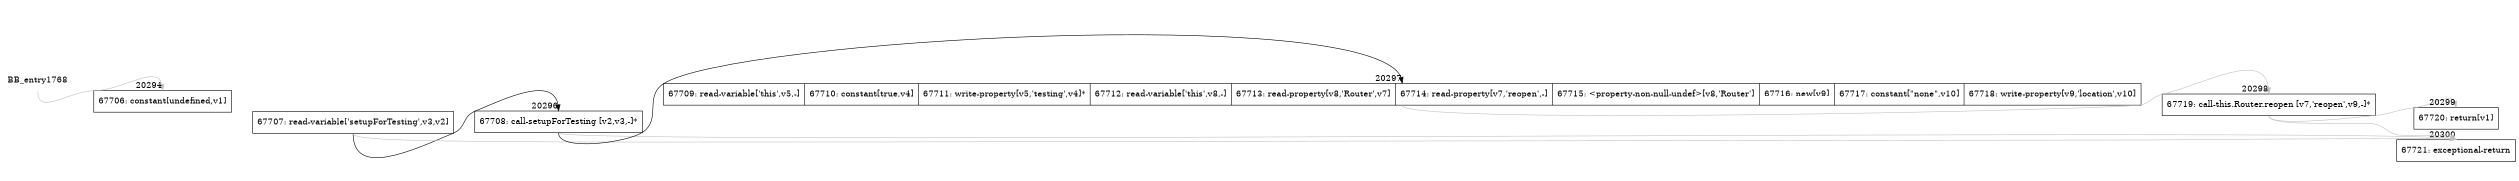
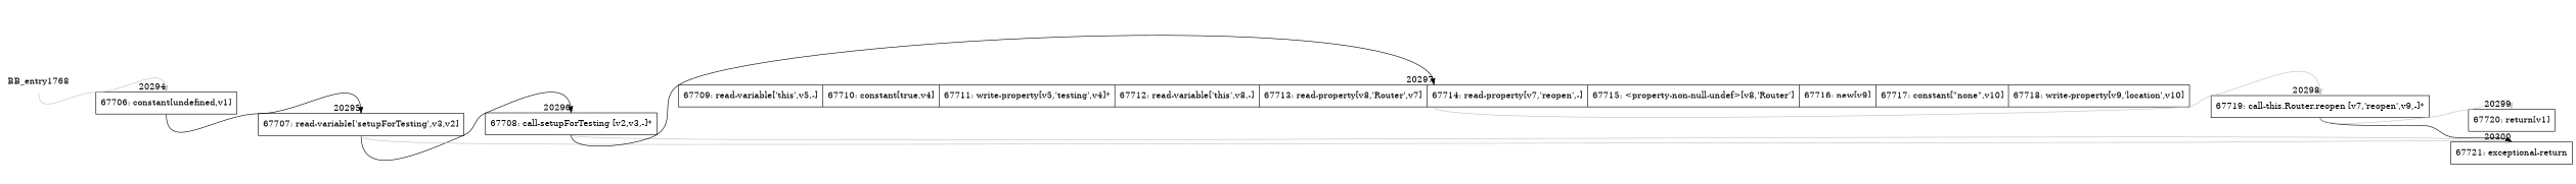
  digraph {
    rankdir=LR
    node [shape=record]
    edge [color=gray headport=n tailport=s]
    BB_entry1768 [shape=none]
    n2 [label="{67706: constant[undefined,v1]}"]
    n3 [label="{67707: read-variable['setupForTesting',v3,v2]}"]
    n4 [label="{67708: call-setupForTesting [v2,v3,-]*}"]
    n5 [label="{67721: exceptional-return}"]
    n6 [label="{67709: read-variable['this',v5,-]|67710: constant[true,v4]|67711: write-property[v5,'testing',v4]*|67712: read-variable['this',v8,-]|67713: read-property[v8,'Router',v7]|67714: read-property[v7,'reopen',-]|67715: \<property-non-null-undef\>[v8,'Router']|67716: new[v9]|67717: constant[\"none\",v10]|67718: write-property[v9,'location',v10]}"]
    n7 [label="{67719: call-this.Router.reopen [v7,'reopen',v9,-]*}"]
    n8 [label="{67720: return[v1]}"]
    BB_entry1768 -> n2 [headlabel="    20294"]
+   n2 -> n3 [headlabel="      20295" color=""]
    n3 -> n4 [headlabel="      20296" color=""]
    n3 -> n5 [headlabel="      20300"]
    n4 -> n5
    n4 -> n6 [headlabel="      20297" color=""]
    n6 -> n7 [headlabel="      20298"]
-   n7 -> n5
+   n7 -> n5 [color=black]
    n7 -> n8 [headlabel="      20299"]
  }
